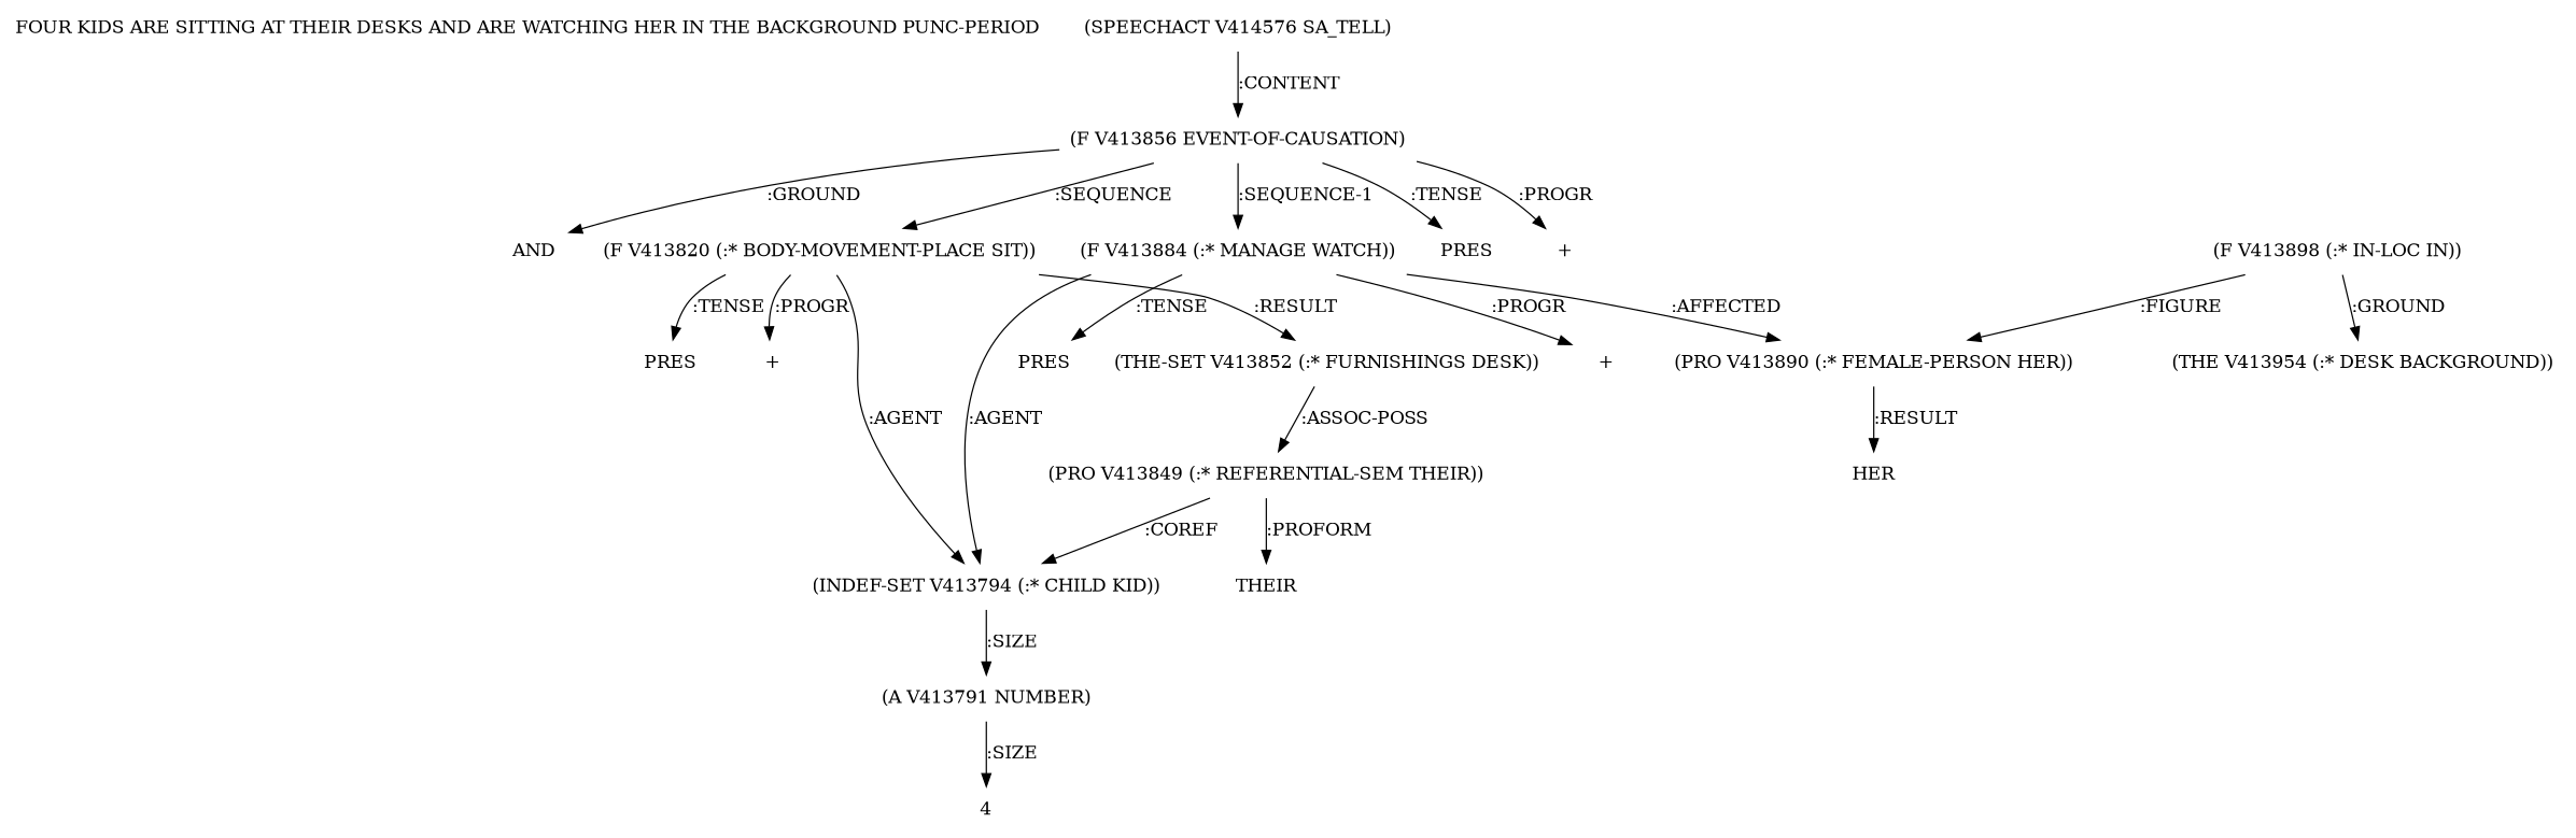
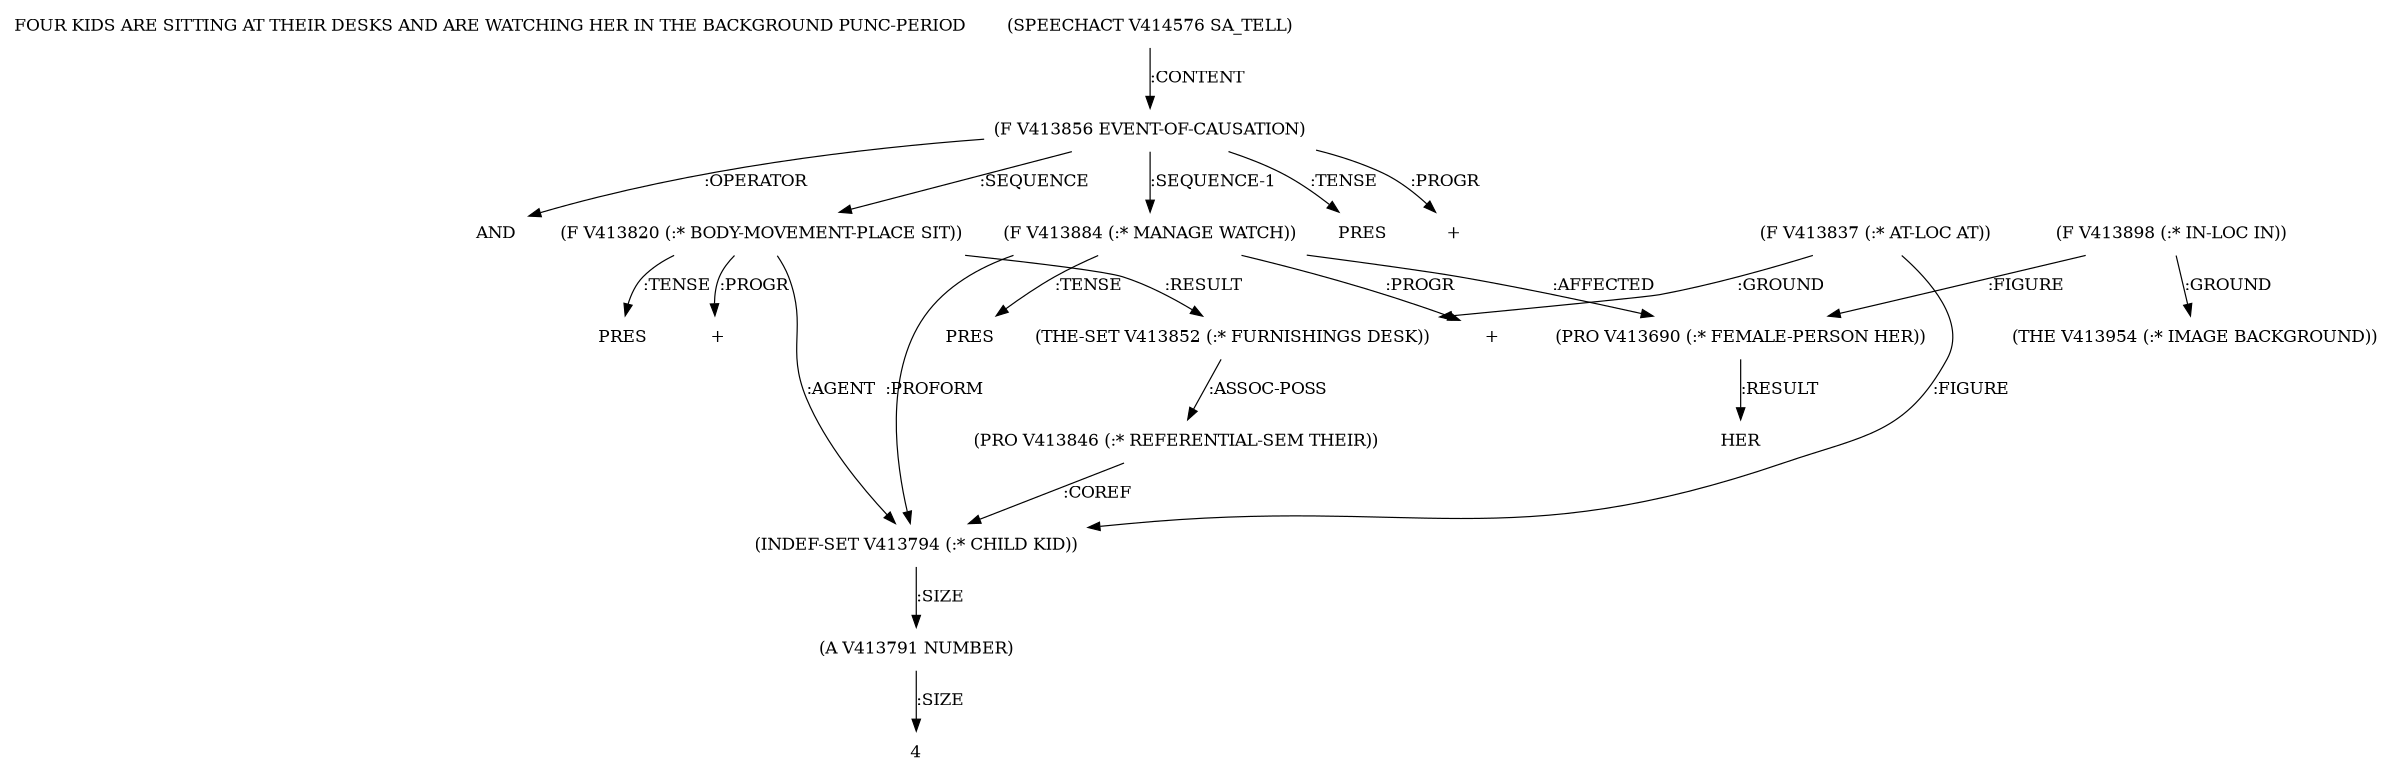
  digraph {
    node [shape=none]
    "FOUR KIDS ARE SITTING AT THEIR DESKS AND ARE WATCHING HER IN THE BACKGROUND PUNC-PERIOD"
    n2 [label="(SPEECHACT V414576 SA_TELL)"]
    n3 [label="(F V413856 EVENT-OF-CAUSATION)"]
    n4 [label=AND]
    n5 [label="(F V413820 (:* BODY-MOVEMENT-PLACE SIT))"]
    n6 [label="(F V413884 (:* MANAGE WATCH))"]
    n7 [label=PRES]
    n8 [label="+"]
    n9 [label="(INDEF-SET V413794 (:* CHILD KID))"]
    n10 [label=PRES]
    n11 [label="+"]
    n12 [label="(THE-SET V413852 (:* FURNISHINGS DESK))"]
-   n13 [label="(PRO V413890 (:* FEMALE-PERSON HER))"]
+   n13 [label="(PRO V413690 (:* FEMALE-PERSON HER))"]
    n14 [label=PRES]
    n15 [label="+"]
+   n16 [label="(F V413837 (:* AT-LOC AT))"]
    n17 [label="(A V413791 NUMBER)"]
    n18 [label="(F V413898 (:* IN-LOC IN))"]
-   n19 [label="(THE V413954 (:* DESK BACKGROUND))"]
+   n19 [label="(THE V413954 (:* IMAGE BACKGROUND))"]
    n20 [label=HER]
-   n21 [label="(PRO V413849 (:* REFERENTIAL-SEM THEIR))"]
+   n21 [label="(PRO V413846 (:* REFERENTIAL-SEM THEIR))"]
    n22 [label=4]
-   n23 [label=THEIR]
    n2 -> n3 [label=":CONTENT"]
-   n3 -> n4 [label=":GROUND"]
+   n3 -> n4 [label=":OPERATOR"]
    n3 -> n5 [label=":SEQUENCE"]
    n3 -> n6 [label=":SEQUENCE-1"]
    n3 -> n7 [label=":TENSE"]
    n3 -> n8 [label=":PROGR"]
    n5 -> n9 [label=":AGENT"]
    n5 -> n10 [label=":TENSE"]
    n5 -> n11 [label=":PROGR"]
    n5 -> n12 [label=":RESULT"]
-   n6 -> n9 [label=":AGENT"]
+   n6 -> n9 [label=":PROFORM"]
    n6 -> n13 [label=":AFFECTED"]
    n6 -> n14 [label=":TENSE"]
    n6 -> n15 [label=":PROGR"]
    n9 -> n17 [label=":SIZE"]
    n12 -> n21 [label=":ASSOC-POSS"]
    n13 -> n20 [label=":RESULT"]
+   n16 -> n9 [label=":FIGURE"]
+   n16 -> n12 [label=":GROUND"]
    n17 -> n22 [label=":SIZE"]
    n18 -> n13 [label=":FIGURE"]
    n18 -> n19 [label=":GROUND"]
    n21 -> n9 [label=":COREF"]
-   n21 -> n23 [label=":PROFORM"]
  }
